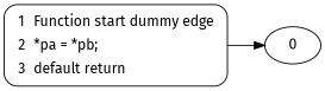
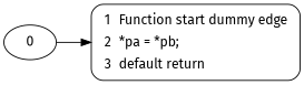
  digraph {
    rankdir=LR
    fontname="Fira Sans"
    node [fontname="Fira Sans"]
    n1 [fillcolor=white label=<<table border="0" cellborder="0" cellpadding="3" bgcolor="white"><tr><td align="right">1</td><td align="left">Function start dummy edge</td></tr><tr><td align="right">2</td><td align="left">*pa = *pb;</td></tr><tr><td align="right">3</td><td align="left">default return</td></tr></table>> penwidth=1 shape=Mrecord style="filled,bold"]
    0
-   n1 -> 0 [fontname="Fira Sans"]
+   0 -> n1 [fontname="Fira Sans"]
  }
